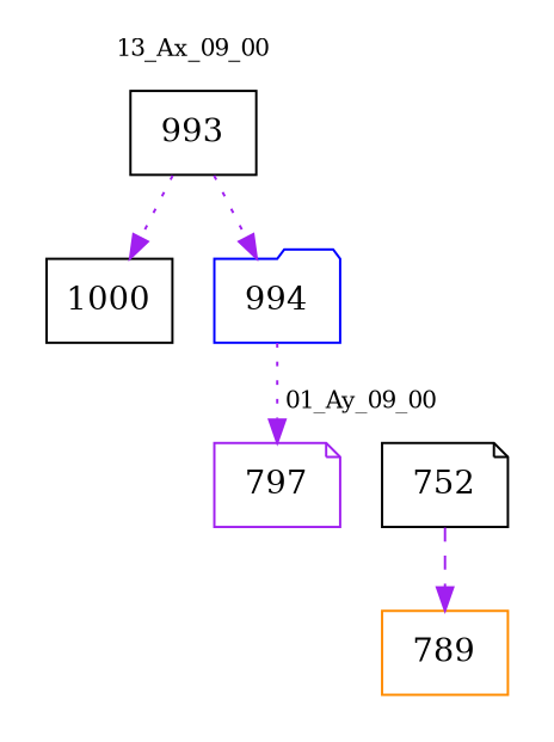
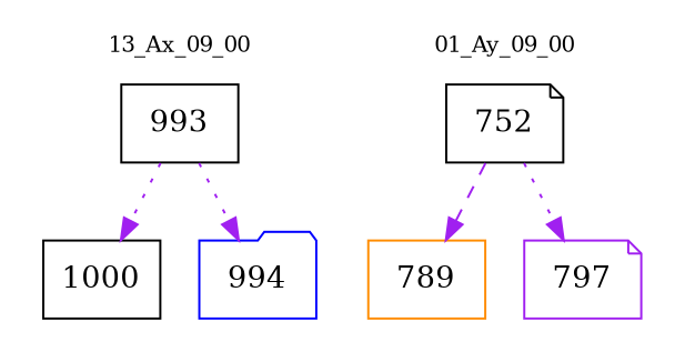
  digraph {
    node [color=black shape=box]
    edge [color=purple style=dotted]
    n1 [label=993]
    n2 [label=1000]
    n3 [color=blue label=994 shape=folder]
    n4 [label=752 shape=note]
    n5 [color=darkorange label=789]
    n6 [color=purple label=797 shape=note]
    subgraph cluster_1 {
      color=white
      fontsize=10
      label="13_Ax_09_00"
      n1
      n2
      n3
    }
    subgraph cluster_2 {
      color=white
      fontsize=10
      label="01_Ay_09_00"
      n4
      n5
      n6
    }
    n1 -> n2
    n1 -> n3
    n4 -> n5 [style=dashed]
-   n3 -> n6
+   n4 -> n6
  }
